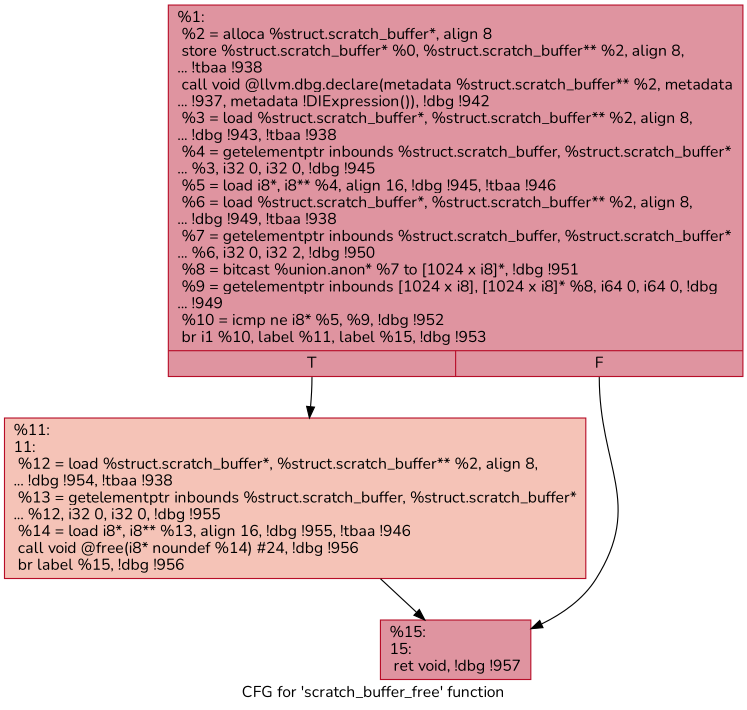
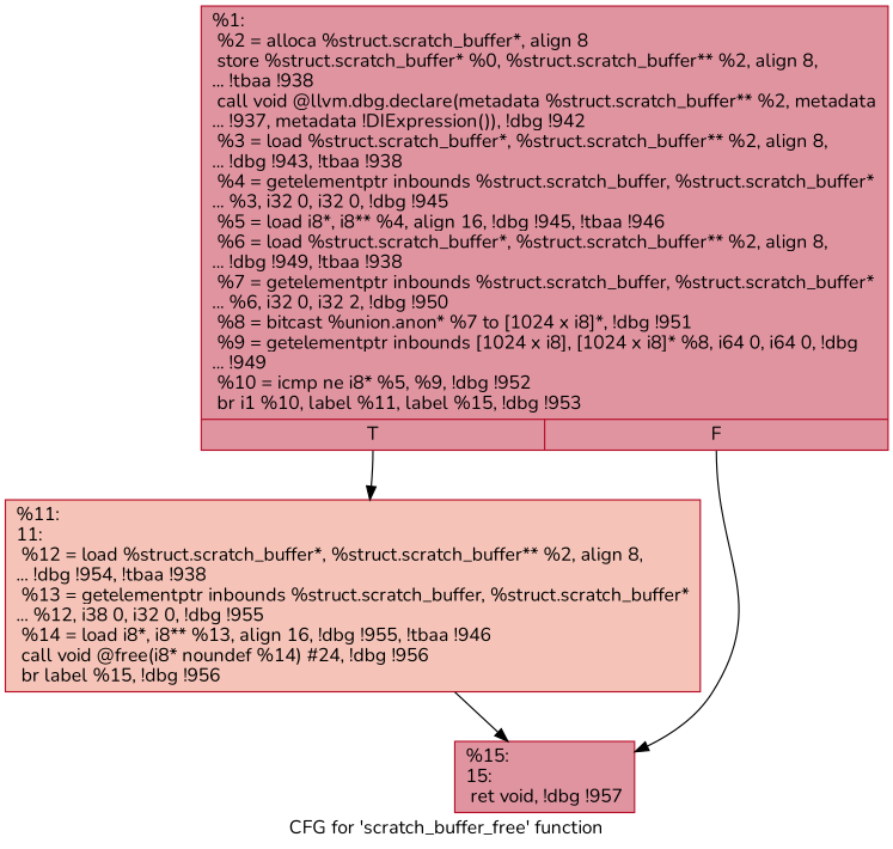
  digraph {
    label="CFG for 'scratch_buffer_free' function"
    fontname=Nunito
    node [color="#b70d28ff" fillcolor="#b70d2870" shape=record style=filled fontname=Nunito]
    edge [fontname=Nunito]
    n1 [label="{%1:\l  %2 = alloca %struct.scratch_buffer*, align 8\l  store %struct.scratch_buffer* %0, %struct.scratch_buffer** %2, align 8,\l... !tbaa !938\l  call void @llvm.dbg.declare(metadata %struct.scratch_buffer** %2, metadata\l... !937, metadata !DIExpression()), !dbg !942\l  %3 = load %struct.scratch_buffer*, %struct.scratch_buffer** %2, align 8,\l... !dbg !943, !tbaa !938\l  %4 = getelementptr inbounds %struct.scratch_buffer, %struct.scratch_buffer*\l... %3, i32 0, i32 0, !dbg !945\l  %5 = load i8*, i8** %4, align 16, !dbg !945, !tbaa !946\l  %6 = load %struct.scratch_buffer*, %struct.scratch_buffer** %2, align 8,\l... !dbg !949, !tbaa !938\l  %7 = getelementptr inbounds %struct.scratch_buffer, %struct.scratch_buffer*\l... %6, i32 0, i32 2, !dbg !950\l  %8 = bitcast %union.anon* %7 to [1024 x i8]*, !dbg !951\l  %9 = getelementptr inbounds [1024 x i8], [1024 x i8]* %8, i64 0, i64 0, !dbg\l... !949\l  %10 = icmp ne i8* %5, %9, !dbg !952\l  br i1 %10, label %11, label %15, !dbg !953\l|{<s0>T|<s1>F}}"]
-   n2 [fillcolor="#e8765c70" label="{%11:\l11:                                               \l  %12 = load %struct.scratch_buffer*, %struct.scratch_buffer** %2, align 8,\l... !dbg !954, !tbaa !938\l  %13 = getelementptr inbounds %struct.scratch_buffer, %struct.scratch_buffer*\l... %12, i32 0, i32 0, !dbg !955\l  %14 = load i8*, i8** %13, align 16, !dbg !955, !tbaa !946\l  call void @free(i8* noundef %14) #24, !dbg !956\l  br label %15, !dbg !956\l}"]
+   n2 [fillcolor="#e8765c70" label="{%11:\l11:                                               \l  %12 = load %struct.scratch_buffer*, %struct.scratch_buffer** %2, align 8,\l... !dbg !954, !tbaa !938\l  %13 = getelementptr inbounds %struct.scratch_buffer, %struct.scratch_buffer*\l... %12, i38 0, i32 0, !dbg !955\l  %14 = load i8*, i8** %13, align 16, !dbg !955, !tbaa !946\l  call void @free(i8* noundef %14) #24, !dbg !956\l  br label %15, !dbg !956\l}"]
    n3 [label="{%15:\l15:                                               \l  ret void, !dbg !957\l}"]
    n1 -> n2 [tailport=s0]
    n1 -> n3 [tailport=s1]
    n2 -> n3
  }
